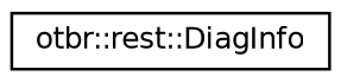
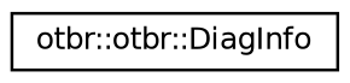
  digraph {
    rankdir=TB
-   n1 [color=black fillcolor=white fontname=Helvetica fontsize=10 height=0.2 label="otbr::rest::DiagInfo" shape=record style=filled width=0.4]
+   n1 [color=black fillcolor=white fontname=Helvetica fontsize=10 height=0.2 label="otbr::otbr::DiagInfo" shape=record style=filled width=0.4]
  }
